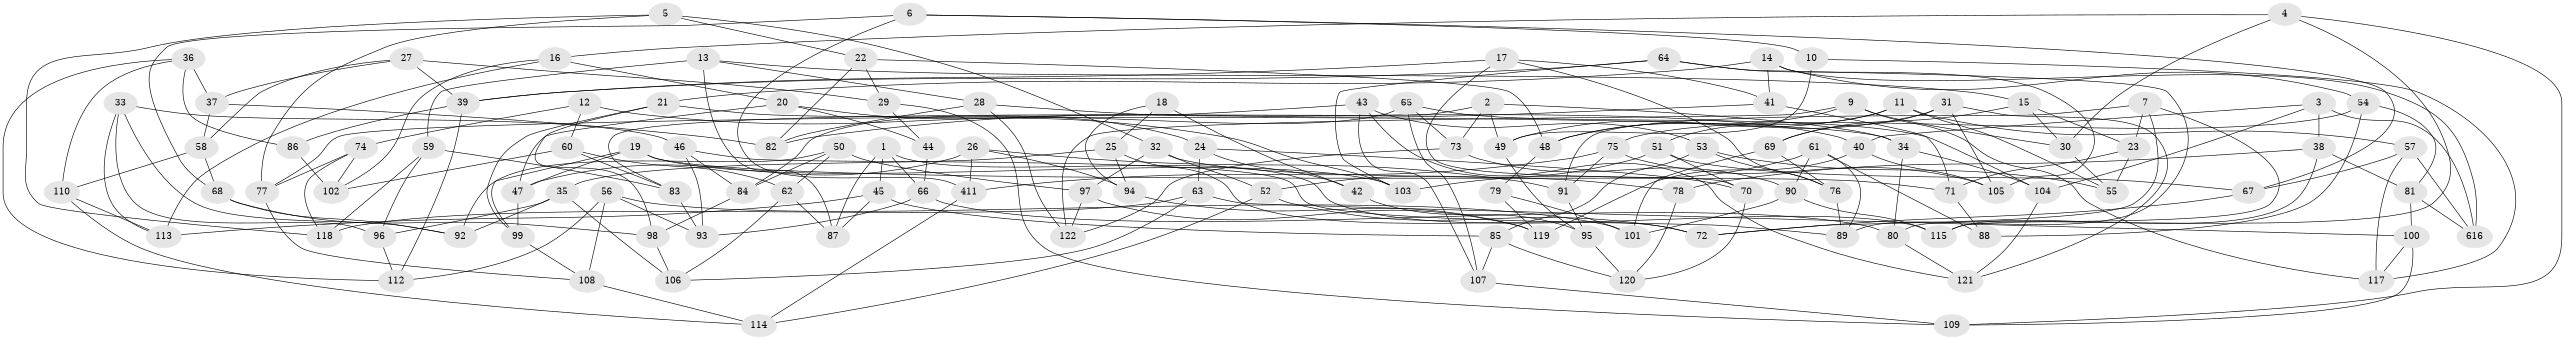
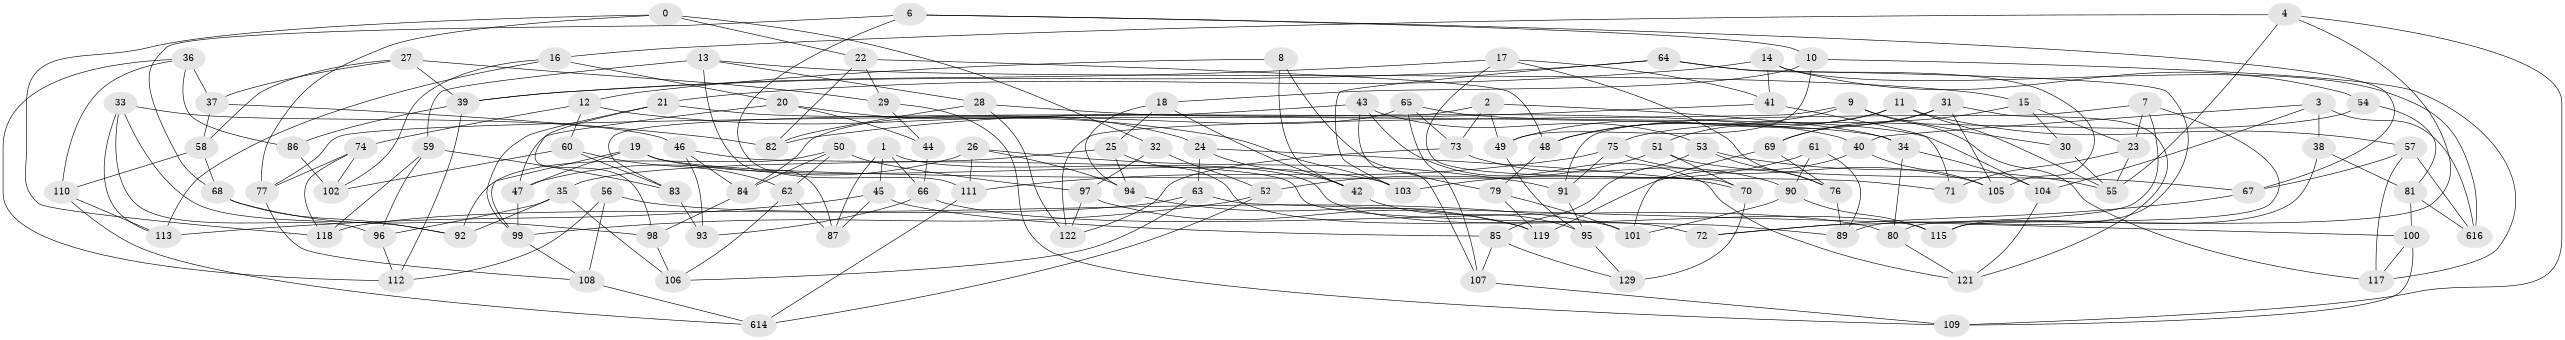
  graph {
    node [color=gray90 style=filled]
    1
    45
    66
    87
    115
    113
    85
    80
    93
    2
    34
    49
    73
    83
    104
    95
    122
    90
    3
    38
    40
    n22 [label=616]
-   78
    81
    105
    119
    121
    4
    16
    30
    109
    20
    102
    55
-   5
+   5 [label=0]
    22
    32
    77
    118
    48
    29
    82
    52
    97
    108
    6
    10
    67
    68
-   111 [label=411]
+   111
    117
    18
    72
    98
    92
-   114
+   114 [label=614]
    7
    23
    91
    71
+   8
    12
    42
    79
    60
    74
    103
    44
    101
    9
    25
    94
    11
    51
    57
    70
    62
    13
    15
    28
    59
    69
    96
    14
    21
    41
    54
    99
    75
-   88
    76
    47
    24
    17
    39
    86
    112
-   120
+   120 [label=129]
    89
    35
    19
    63
    106
    100
    26
    27
    37
    58
    110
    31
    33
    46
    84
    36
    43
    53
    107
    50
    56
    61
    64
    65
    1 -- 45
    1 -- 66
    1 -- 87
    1 -- 115
    45 -- 87
    45 -- 113
    45 -- 85
    66 -- 80
    66 -- 93
    85 -- 120
    85 -- 107
    80 -- 121
    2 -- 34
    2 -- 49
    2 -- 73
    2 -- 83
    34 -- 80
    34 -- 104
    49 -- 95
    73 -- 122
    73 -- 90
    83 -- 93
    104 -- 121
    95 -- 120
    90 -- 115
    90 -- 101
    3 -- 104
    3 -- 38
    3 -- 40
    3 -- n22
    38 -- 115
-   38 -- 78
    38 -- 81
    40 -- 105
    40 -- 119
-   78 -- 120
    81 -- n22
    81 -- 100
    4 -- 80
    4 -- 16
-   4 -- 30
+   4 -- 55
    4 -- 109
    16 -- 113
    16 -- 20
    16 -- 102
    30 -- 55
    20 -- 44
    20 -- 47
    20 -- 24
    5 -- 22
    5 -- 32
    5 -- 77
    5 -- 118
    22 -- 48
    22 -- 29
    22 -- 82
-   32 -- 78
    32 -- 52
    32 -- 97
    77 -- 108
    48 -- 79
    29 -- 109
    29 -- 44
-   52 -- 72
+   52 -- 99
    52 -- 114
    97 -- 122
    97 -- 119
    108 -- 114
    6 -- 10
    6 -- 67
    6 -- 68
    6 -- 111
    10 -- 49
    10 -- 117
+   10 -- 18
    67 -- 72
    68 -- 98
    68 -- 92
    111 -- 114
    18 -- 42
    18 -- 25
    18 -- 94
    98 -- 106
    7 -- 115
    7 -- 72
    7 -- 23
    7 -- 91
    23 -- 55
    23 -- 71
    91 -- 95
-   71 -- 88
+   8 -- 12
+   8 -- 42
+   8 -- 79
    12 -- 60
    12 -- 74
    12 -- 103
    42 -- 95
    79 -- 119
    79 -- 101
    60 -- 83
    60 -- 102
    60 -- 62
    74 -- 102
    74 -- 77
    74 -- 118
    44 -- 66
    9 -- 122
    9 -- 30
    9 -- 48
    9 -- 117
    25 -- 72
    25 -- 94
    25 -- 35
    94 -- 119
    11 -- 49
    11 -- 55
    11 -- 51
    11 -- 57
    51 -- 52
    51 -- 67
    51 -- 70
    57 -- n22
    57 -- 67
    57 -- 117
    70 -- 120
    62 -- 87
    62 -- 106
    13 -- 87
    13 -- 15
    13 -- 28
    13 -- 59
    15 -- 30
    15 -- 23
    15 -- 69
    28 -- 122
    28 -- 40
    28 -- 82
    59 -- 83
    59 -- 118
    59 -- 96
    69 -- 101
    69 -- 76
    96 -- 112
    14 -- n22
    14 -- 21
    14 -- 41
    14 -- 54
    21 -- 34
    21 -- 98
    21 -- 99
    41 -- 82
    41 -- 71
    54 -- 81
    54 -- 75
-   54 -- 88
    99 -- 108
    75 -- 105
    75 -- 111
    75 -- 91
    76 -- 89
    47 -- 99
    24 -- 42
    24 -- 70
    24 -- 63
    17 -- 70
    17 -- 41
    17 -- 76
    17 -- 39
    39 -- 86
    39 -- 112
    86 -- 102
    35 -- 92
    35 -- 96
    35 -- 106
    19 -- 71
    19 -- 103
    19 -- 99
    19 -- 47
    63 -- 118
    63 -- 106
    63 -- 100
    100 -- 109
    100 -- 117
    26 -- 111
    26 -- 91
    26 -- 94
    26 -- 47
    27 -- 29
    27 -- 39
    27 -- 37
    27 -- 58
    37 -- 82
    37 -- 58
    58 -- 68
    58 -- 110
    110 -- 113
    110 -- 114
    31 -- 105
    31 -- 121
    31 -- 48
    31 -- 69
    33 -- 113
    33 -- 92
    33 -- 96
    33 -- 46
    46 -- 93
    46 -- 89
    46 -- 84
    84 -- 98
    36 -- 86
    36 -- 112
    36 -- 37
    36 -- 110
    43 -- 121
    43 -- 77
    43 -- 53
    43 -- 107
    53 -- 85
    53 -- 55
    53 -- 76
    107 -- 109
    50 -- 97
    50 -- 92
    50 -- 62
    50 -- 84
-   56 -- 93
    56 -- 108
    56 -- 101
    56 -- 112
    61 -- 90
    61 -- 103
-   61 -- 88
    61 -- 89
    64 -- 105
    64 -- 103
    64 -- 39
    64 -- 89
    65 -- 73
    65 -- 104
    65 -- 84
    65 -- 107
  }
